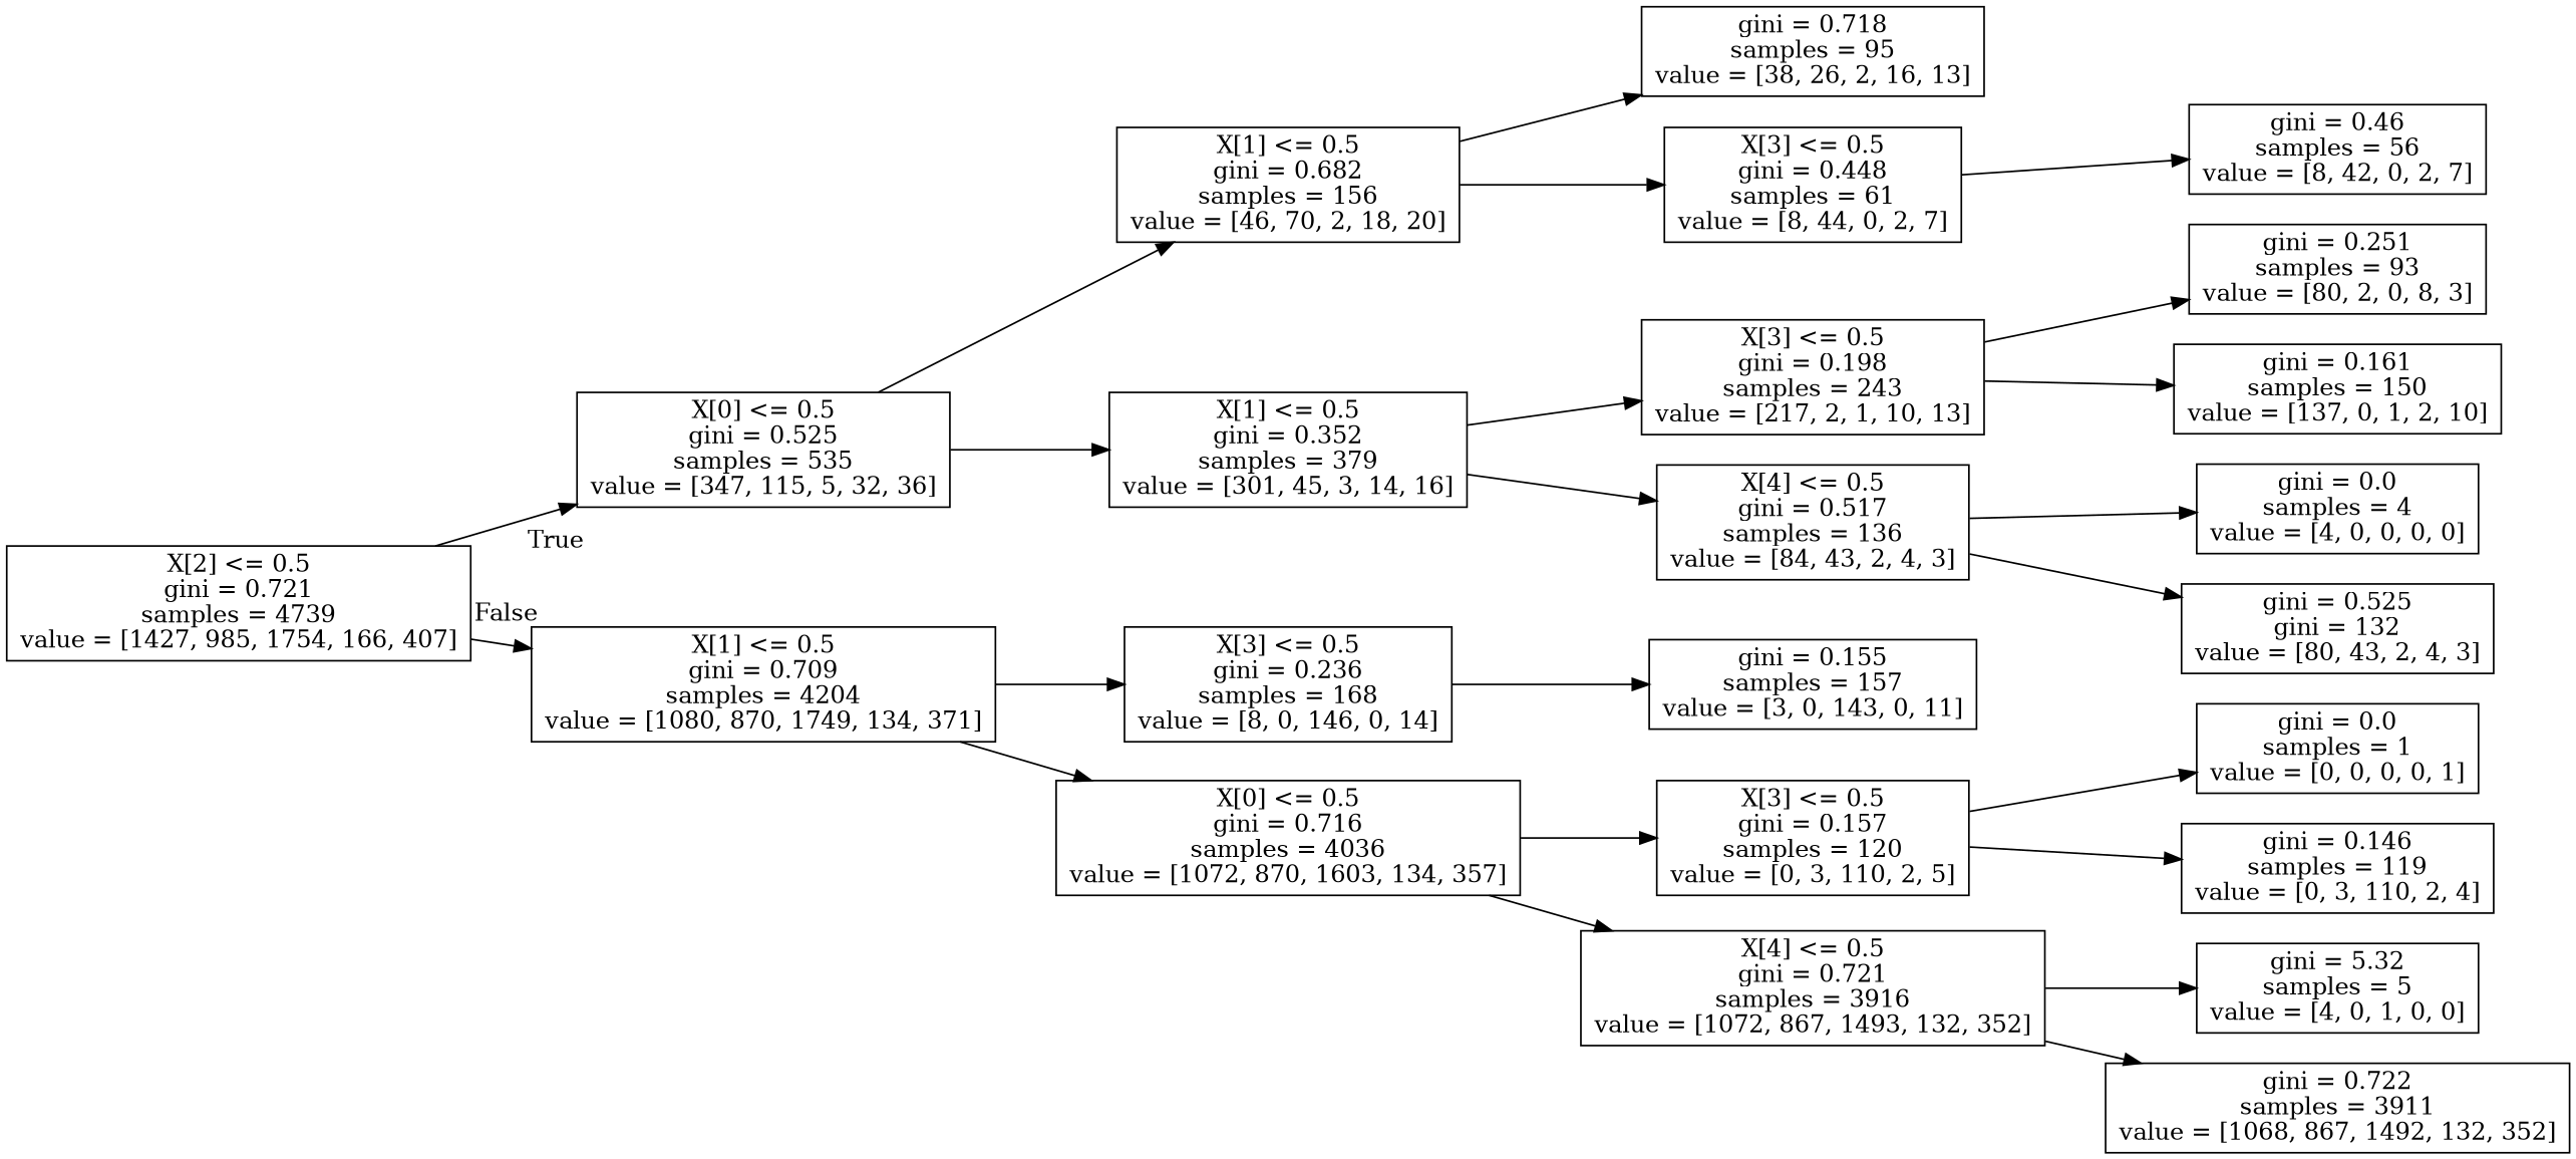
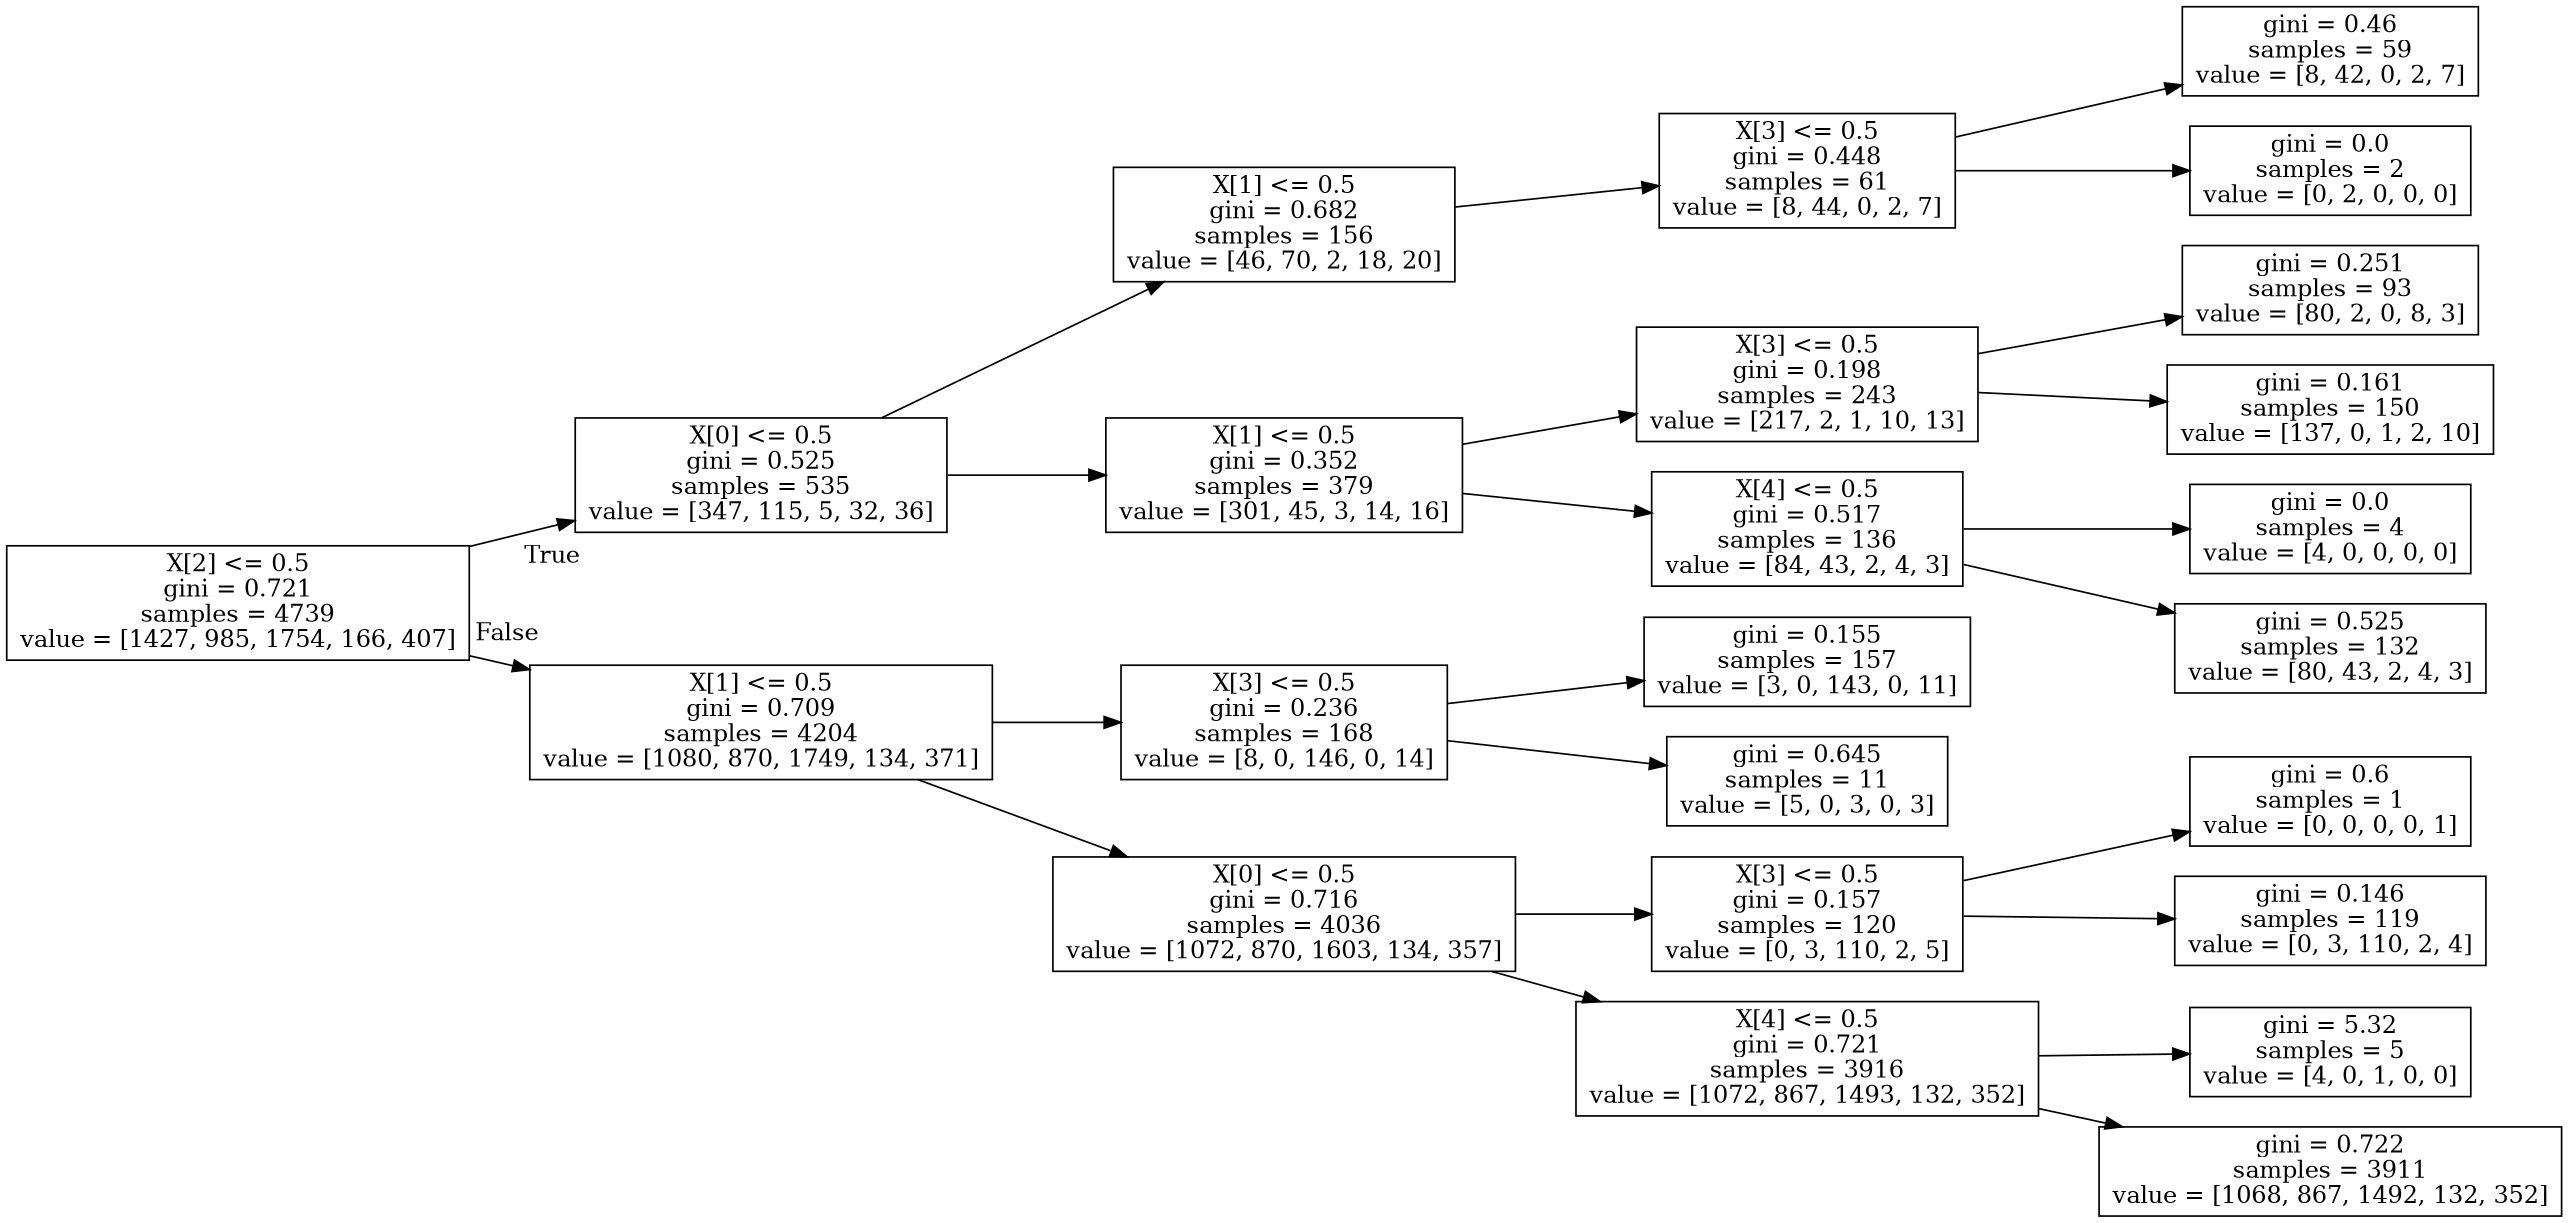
  digraph {
    rankdir=LR
    node [shape=box]
    n1 [label="X[2] <= 0.5\ngini = 0.721\nsamples = 4739\nvalue = [1427, 985, 1754, 166, 407]"]
    n2 [label="X[0] <= 0.5\ngini = 0.525\nsamples = 535\nvalue = [347, 115, 5, 32, 36]"]
    n3 [label="X[1] <= 0.5\ngini = 0.709\nsamples = 4204\nvalue = [1080, 870, 1749, 134, 371]"]
    n4 [label="X[1] <= 0.5\ngini = 0.682\nsamples = 156\nvalue = [46, 70, 2, 18, 20]"]
    n5 [label="X[1] <= 0.5\ngini = 0.352\nsamples = 379\nvalue = [301, 45, 3, 14, 16]"]
    n6 [label="X[3] <= 0.5\ngini = 0.236\nsamples = 168\nvalue = [8, 0, 146, 0, 14]"]
    n7 [label="X[0] <= 0.5\ngini = 0.716\nsamples = 4036\nvalue = [1072, 870, 1603, 134, 357]"]
-   n8 [label="gini = 0.718\nsamples = 95\nvalue = [38, 26, 2, 16, 13]"]
    n9 [label="X[3] <= 0.5\ngini = 0.448\nsamples = 61\nvalue = [8, 44, 0, 2, 7]"]
    n10 [label="X[3] <= 0.5\ngini = 0.198\nsamples = 243\nvalue = [217, 2, 1, 10, 13]"]
    n11 [label="X[4] <= 0.5\ngini = 0.517\nsamples = 136\nvalue = [84, 43, 2, 4, 3]"]
-   n12 [label="gini = 0.46\nsamples = 56\nvalue = [8, 42, 0, 2, 7]"]
+   n12 [label="gini = 0.46\nsamples = 59\nvalue = [8, 42, 0, 2, 7]"]
+   n13 [label="gini = 0.0\nsamples = 2\nvalue = [0, 2, 0, 0, 0]"]
    n14 [label="gini = 0.251\nsamples = 93\nvalue = [80, 2, 0, 8, 3]"]
    n15 [label="gini = 0.161\nsamples = 150\nvalue = [137, 0, 1, 2, 10]"]
    n16 [label="gini = 0.0\nsamples = 4\nvalue = [4, 0, 0, 0, 0]"]
-   n17 [label="gini = 0.525\ngini = 132\nvalue = [80, 43, 2, 4, 3]"]
+   n17 [label="gini = 0.525\nsamples = 132\nvalue = [80, 43, 2, 4, 3]"]
    n18 [label="gini = 0.155\nsamples = 157\nvalue = [3, 0, 143, 0, 11]"]
+   n19 [label="gini = 0.645\nsamples = 11\nvalue = [5, 0, 3, 0, 3]"]
    n20 [label="X[3] <= 0.5\ngini = 0.157\nsamples = 120\nvalue = [0, 3, 110, 2, 5]"]
    n21 [label="X[4] <= 0.5\ngini = 0.721\nsamples = 3916\nvalue = [1072, 867, 1493, 132, 352]"]
-   n22 [label="gini = 0.0\nsamples = 1\nvalue = [0, 0, 0, 0, 1]"]
+   n22 [label="gini = 0.6\nsamples = 1\nvalue = [0, 0, 0, 0, 1]"]
    n23 [label="gini = 0.146\nsamples = 119\nvalue = [0, 3, 110, 2, 4]"]
    n24 [label="gini = 5.32\nsamples = 5\nvalue = [4, 0, 1, 0, 0]"]
    n25 [label="gini = 0.722\nsamples = 3911\nvalue = [1068, 867, 1492, 132, 352]"]
    n1 -> n2 [headlabel=True labelangle=45 labeldistance=2.5]
    n1 -> n3 [headlabel=False labelangle=-45 labeldistance=2.5]
    n2 -> n4
    n2 -> n5
    n3 -> n6
    n3 -> n7
-   n4 -> n8
    n4 -> n9
    n5 -> n10
    n5 -> n11
    n6 -> n18
+   n6 -> n19
    n7 -> n20
    n7 -> n21
    n9 -> n12
+   n9 -> n13
    n10 -> n14
    n10 -> n15
    n11 -> n16
    n11 -> n17
    n20 -> n22
    n20 -> n23
    n21 -> n24
    n21 -> n25
  }
